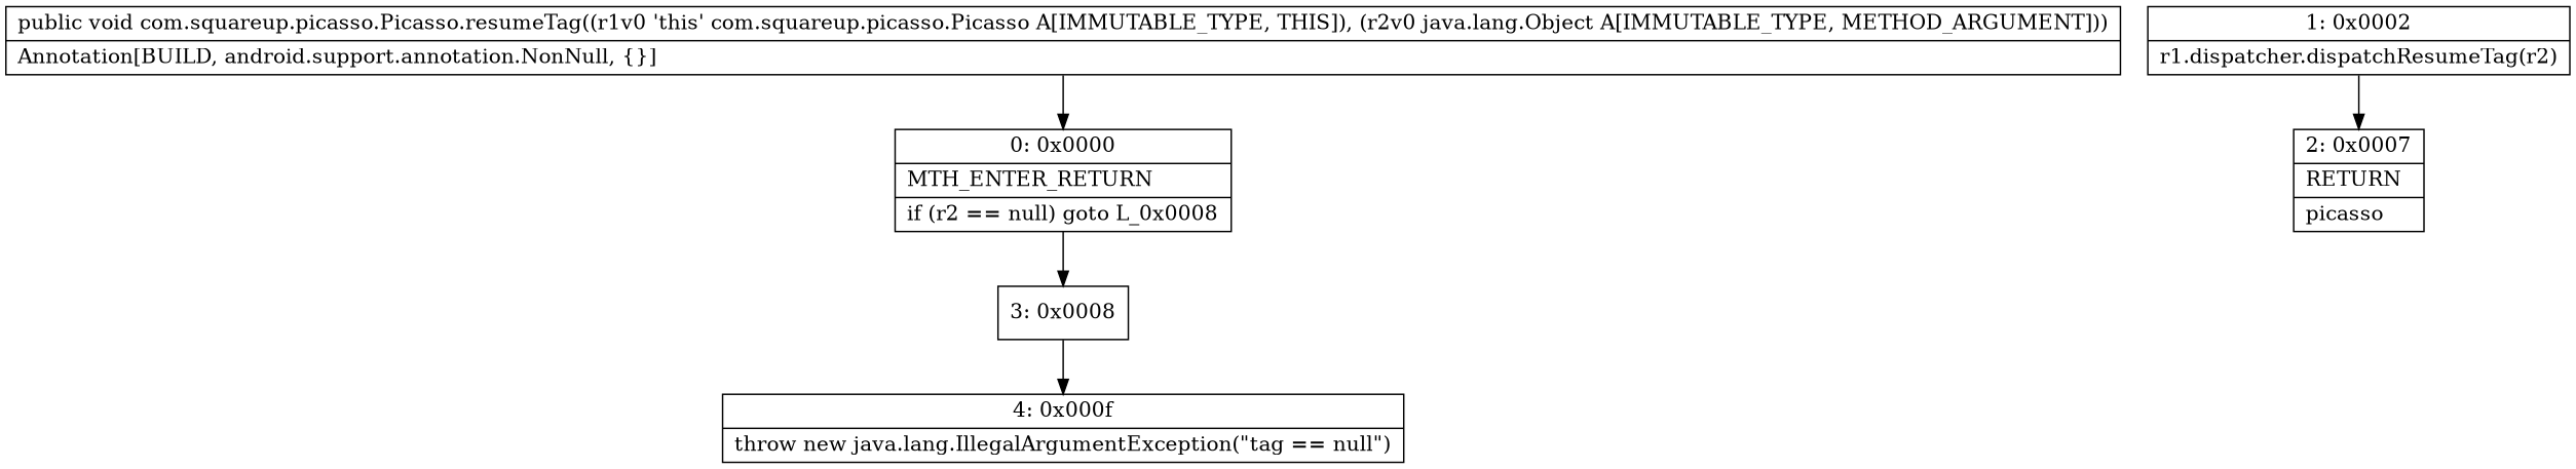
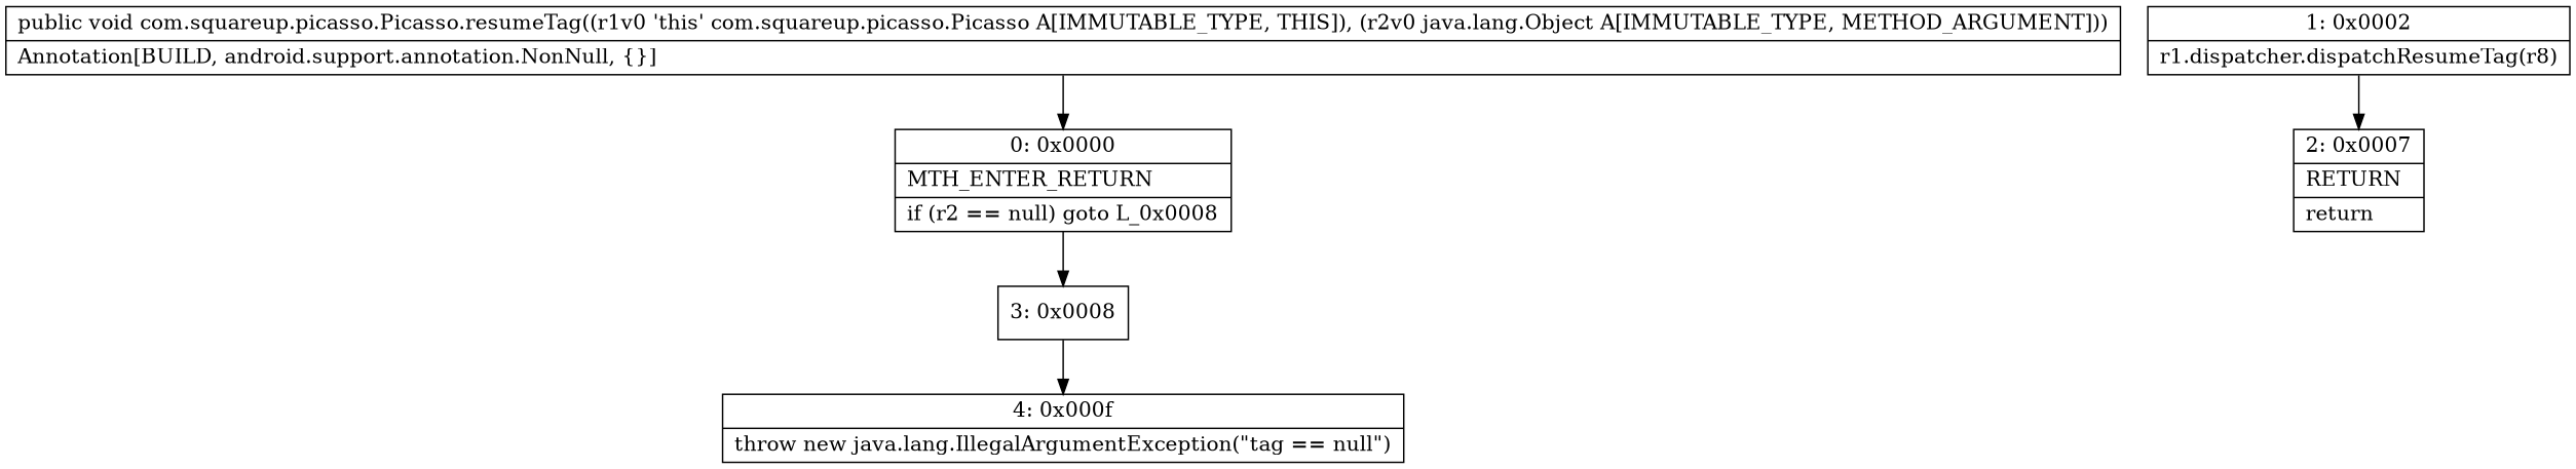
  digraph {
    fontname="DejaVu Serif"
    node [fontname="DejaVu Serif" shape=record]
    edge [fontname="DejaVu Serif"]
    n1 [label="{0\:\ 0x0000|MTH_ENTER_RETURN\l|if (r2 == null) goto L_0x0008\l}"]
    n2 [label="{3\:\ 0x0008}"]
-   n3 [label="{1\:\ 0x0002|r1.dispatcher.dispatchResumeTag(r2)\l}"]
-   n4 [label="{2\:\ 0x0007|RETURN\l|picasso\l}"]
+   n3 [label="{1\:\ 0x0002|r1.dispatcher.dispatchResumeTag(r8)\l}"]
+   n4 [label="{2\:\ 0x0007|RETURN\l|return\l}"]
    n5 [label="{4\:\ 0x000f|throw new java.lang.IllegalArgumentException(\"tag == null\")\l}"]
    n6 [label="{public void com.squareup.picasso.Picasso.resumeTag((r1v0 'this' com.squareup.picasso.Picasso A[IMMUTABLE_TYPE, THIS]), (r2v0 java.lang.Object A[IMMUTABLE_TYPE, METHOD_ARGUMENT]))  | Annotation[BUILD, android.support.annotation.NonNull, \{\}]\l}"]
    n1 -> n2
    n2 -> n5
    n3 -> n4
    n6 -> n1
  }
